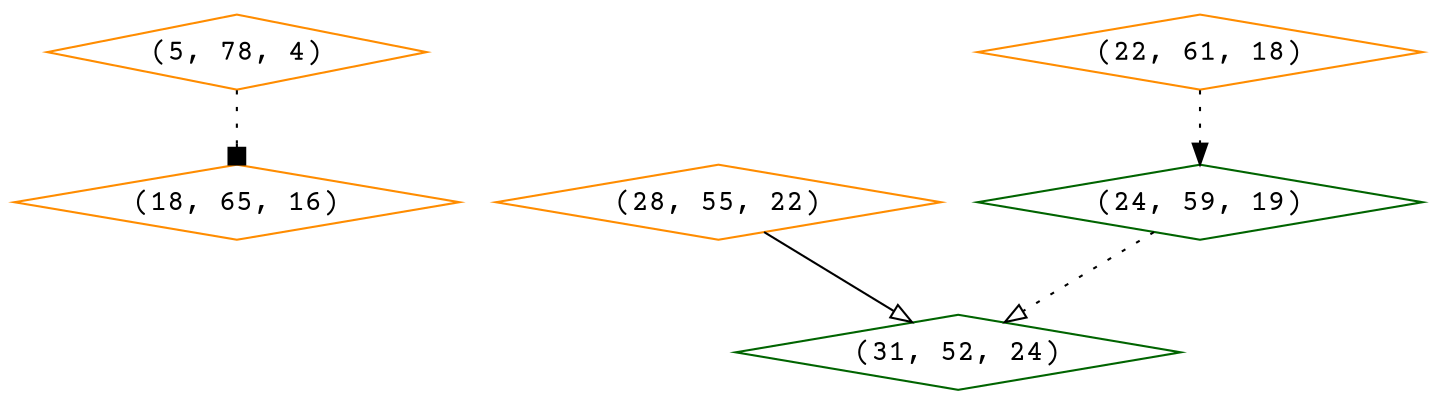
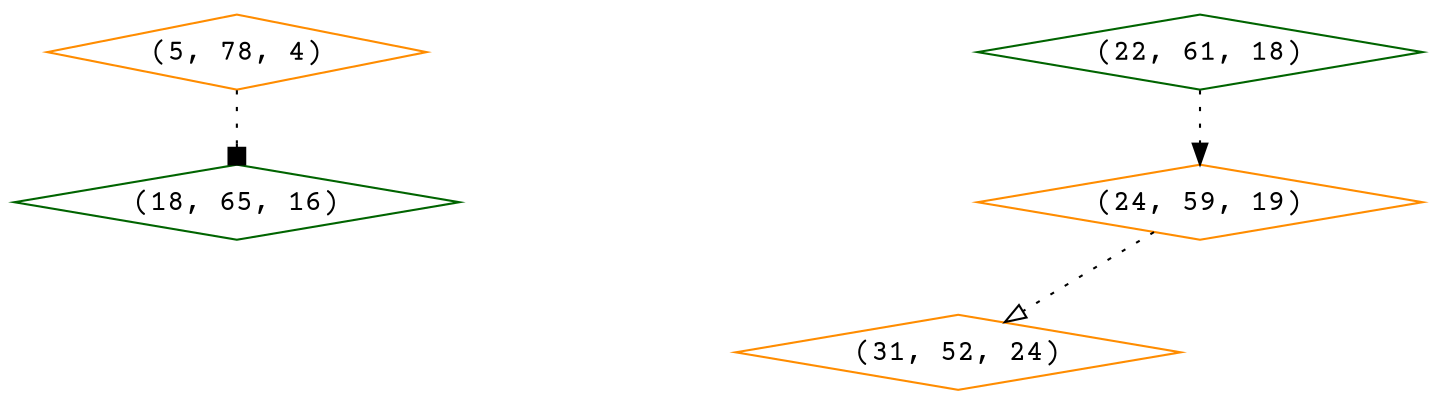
  digraph {
    fontname="Courier Prime"
    node [color=darkgreen fontname="Courier Prime" shape=diamond]
    edge [arrowhead=onormal fontname="Courier Prime" style=dotted]
-   "(18, 65, 16)" [color=darkorange]
+   "(18, 65, 16)"
    "(5, 78, 4)" [color=darkorange]
-   "(24, 59, 19)"
-   "(22, 61, 18)" [color=darkorange]
-   "(31, 52, 24)"
-   "(28, 55, 22)" [color=darkorange]
+   "(24, 59, 19)" [color=darkorange]
+   "(22, 61, 18)"
+   "(31, 52, 24)" [color=darkorange]
    "(5, 78, 4)" -> "(18, 65, 16)" [arrowhead=box]
    "(24, 59, 19)" -> "(31, 52, 24)"
    "(22, 61, 18)" -> "(24, 59, 19)" [arrowhead=normal]
-   "(28, 55, 22)" -> "(31, 52, 24)" [style=solid]
  }
